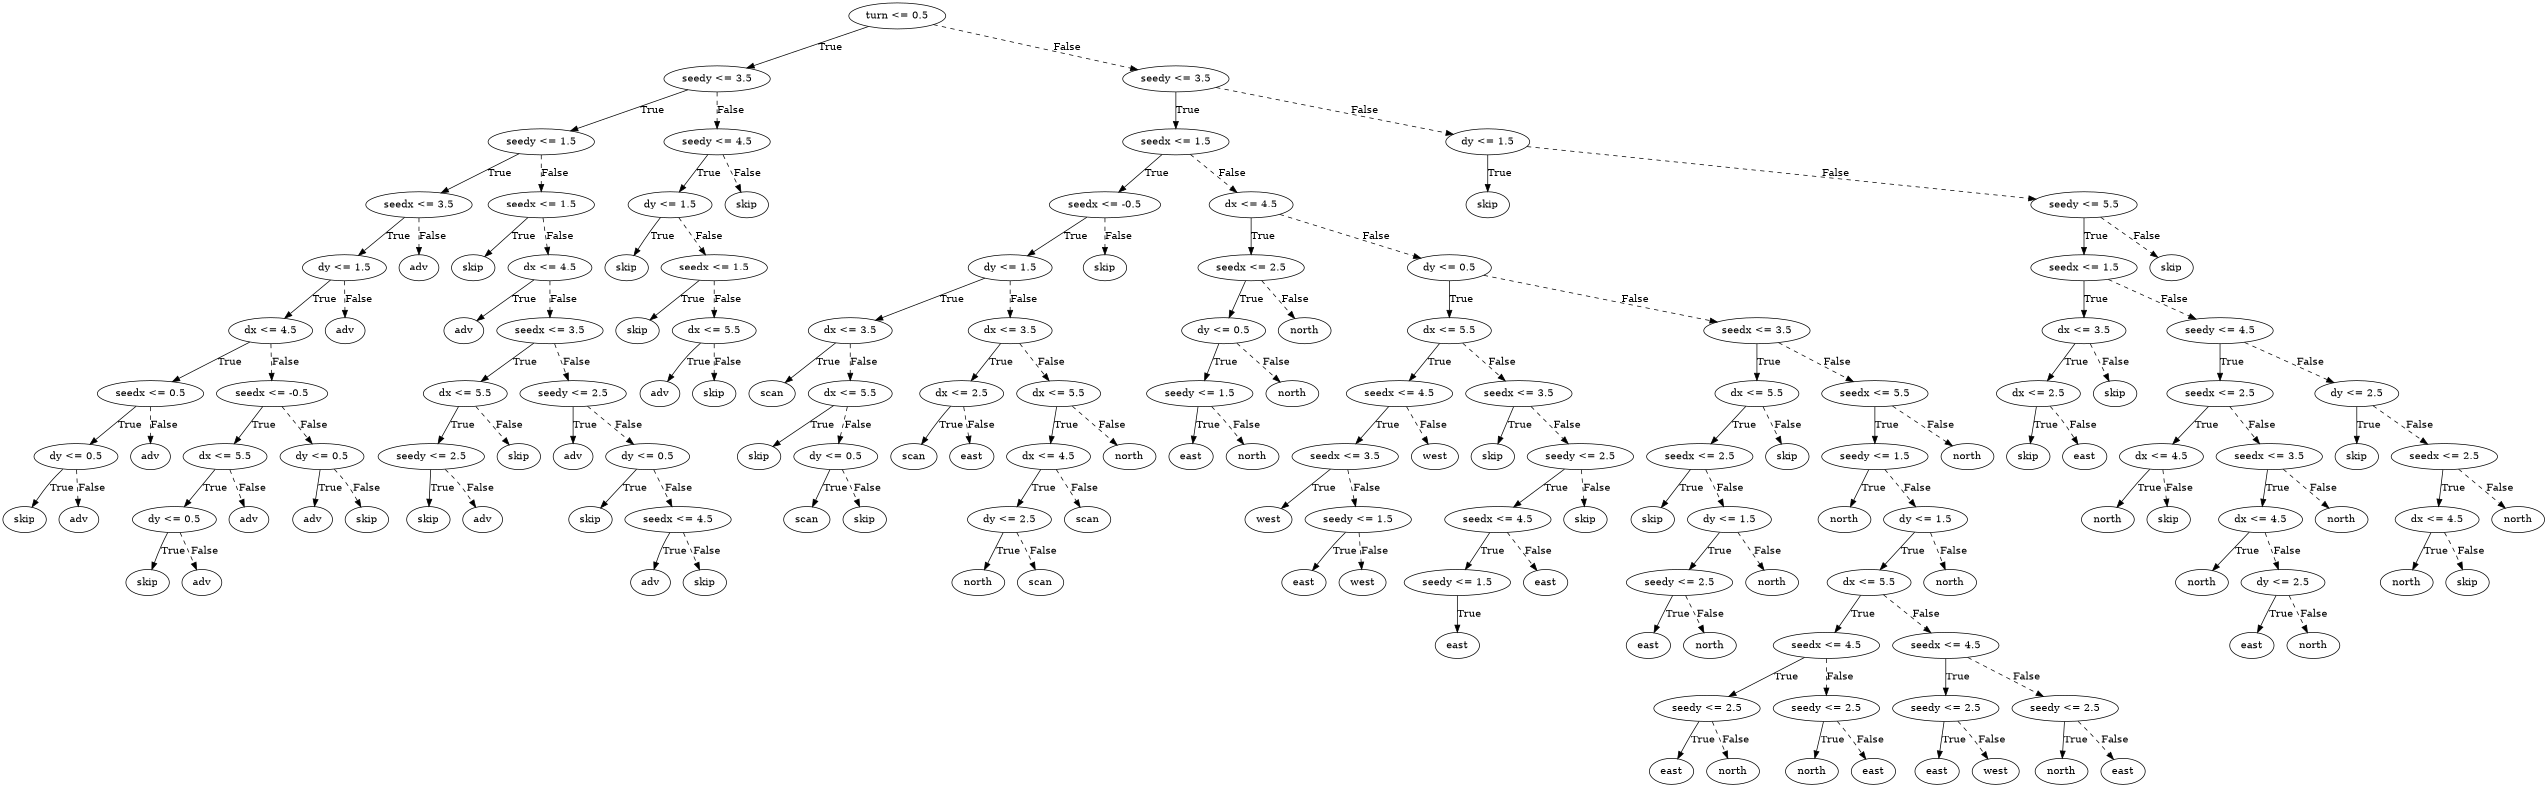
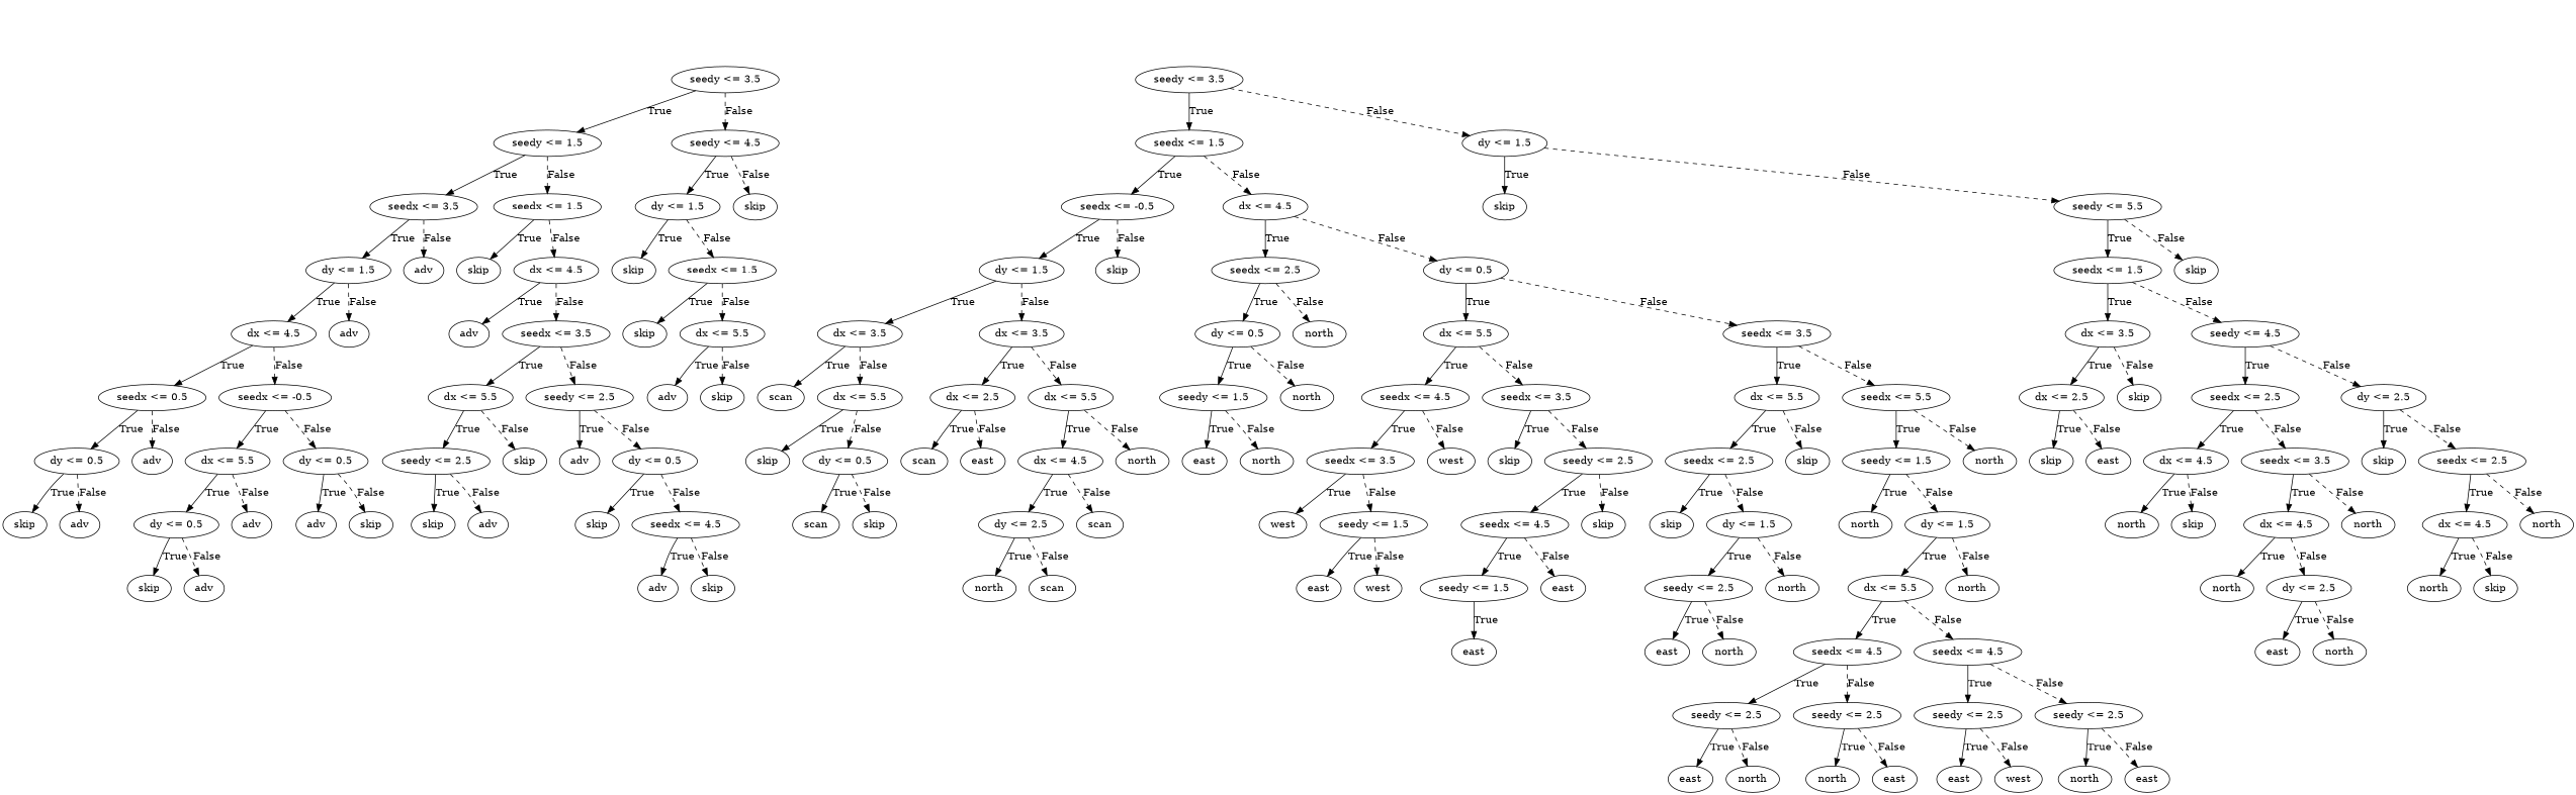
  digraph {
-   n1 [label="turn <= 0.5"]
    n2 [label="seedy <= 3.5"]
    n3 [label="seedy <= 3.5"]
    n4 [label="seedy <= 1.5"]
    n5 [label="seedy <= 4.5"]
    n6 [label="seedx <= 1.5"]
    n7 [label="dy <= 1.5"]
    n8 [label="seedx <= 3.5"]
    n9 [label="seedx <= 1.5"]
    n10 [label="dy <= 1.5"]
    n11 [label=skip]
    n12 [label="dy <= 1.5"]
    n13 [label=adv]
    n14 [label=skip]
    n15 [label="dx <= 4.5"]
    n16 [label="dx <= 4.5"]
    n17 [label=adv]
    n18 [label="seedx <= 0.5"]
    n19 [label="seedx <= -0.5"]
    n20 [label="dy <= 0.5"]
    n21 [label=adv]
    n22 [label="dx <= 5.5"]
    n23 [label="dy <= 0.5"]
    n24 [label=skip]
    n25 [label=adv]
    n26 [label="dy <= 0.5"]
    n27 [label=adv]
    n28 [label=adv]
    n29 [label=skip]
    n30 [label=skip]
    n31 [label=adv]
    n32 [label=adv]
    n33 [label="seedx <= 3.5"]
    n34 [label="dx <= 5.5"]
    n35 [label="seedy <= 2.5"]
    n36 [label="seedy <= 2.5"]
    n37 [label=skip]
    n38 [label=adv]
    n39 [label="dy <= 0.5"]
    n40 [label=skip]
    n41 [label=adv]
    n42 [label=skip]
    n43 [label="seedx <= 4.5"]
    n44 [label=adv]
    n45 [label=skip]
    n46 [label=skip]
    n47 [label="seedx <= 1.5"]
    n48 [label=skip]
    n49 [label="dx <= 5.5"]
    n50 [label=adv]
    n51 [label=skip]
    n52 [label="seedx <= -0.5"]
    n53 [label="dx <= 4.5"]
    n54 [label=skip]
    n55 [label="seedy <= 5.5"]
    n56 [label="dy <= 1.5"]
    n57 [label=skip]
    n58 [label="seedx <= 2.5"]
    n59 [label="dy <= 0.5"]
    n60 [label="dx <= 3.5"]
    n61 [label="dx <= 3.5"]
    n62 [label=scan]
    n63 [label="dx <= 5.5"]
    n64 [label="dx <= 2.5"]
    n65 [label="dx <= 5.5"]
    n66 [label=skip]
    n67 [label="dy <= 0.5"]
    n68 [label=scan]
    n69 [label=skip]
    n70 [label=scan]
    n71 [label=east]
    n72 [label="dx <= 4.5"]
    n73 [label=north]
    n74 [label="dy <= 2.5"]
    n75 [label=scan]
    n76 [label=north]
    n77 [label=scan]
    n78 [label="dy <= 0.5"]
    n79 [label=north]
    n80 [label="dx <= 5.5"]
    n81 [label="seedx <= 3.5"]
    n82 [label="seedy <= 1.5"]
    n83 [label=north]
    n84 [label=east]
    n85 [label=north]
    n86 [label="seedx <= 4.5"]
    n87 [label="seedx <= 3.5"]
    n88 [label="dx <= 5.5"]
    n89 [label="seedx <= 5.5"]
    n90 [label="seedx <= 3.5"]
    n91 [label=west]
    n92 [label=skip]
    n93 [label="seedy <= 2.5"]
    n94 [label=west]
    n95 [label="seedy <= 1.5"]
    n96 [label=east]
    n97 [label=west]
    n98 [label="seedx <= 4.5"]
    n99 [label=skip]
    n100 [label="seedy <= 1.5"]
    n101 [label=east]
    n102 [label=east]
    n103 [label="seedx <= 2.5"]
    n104 [label=skip]
    n105 [label="seedy <= 1.5"]
    n106 [label=north]
    n107 [label=skip]
    n108 [label="dy <= 1.5"]
    n109 [label="seedy <= 2.5"]
    n110 [label=north]
    n111 [label=east]
    n112 [label=north]
    n113 [label=north]
    n114 [label="dy <= 1.5"]
    n115 [label="dx <= 5.5"]
    n116 [label=north]
    n117 [label="seedx <= 4.5"]
    n118 [label="seedx <= 4.5"]
    n119 [label="seedy <= 2.5"]
    n120 [label="seedy <= 2.5"]
    n121 [label="seedy <= 2.5"]
    n122 [label="seedy <= 2.5"]
    n123 [label=east]
    n124 [label=north]
    n125 [label=north]
    n126 [label=east]
    n127 [label=east]
    n128 [label=west]
    n129 [label=north]
    n130 [label=east]
    n131 [label="seedx <= 1.5"]
    n132 [label=skip]
    n133 [label="dx <= 3.5"]
    n134 [label="seedy <= 4.5"]
    n135 [label="dx <= 2.5"]
    n136 [label=skip]
    n137 [label="seedx <= 2.5"]
    n138 [label="dy <= 2.5"]
    n139 [label=skip]
    n140 [label=east]
    n141 [label="dx <= 4.5"]
    n142 [label="seedx <= 3.5"]
    n143 [label=skip]
    n144 [label="seedx <= 2.5"]
    n145 [label=north]
    n146 [label=skip]
    n147 [label="dx <= 4.5"]
    n148 [label=north]
    n149 [label=north]
    n150 [label="dy <= 2.5"]
    n151 [label=east]
    n152 [label=north]
    n153 [label="dx <= 4.5"]
    n154 [label=north]
    n155 [label=north]
    n156 [label=skip]
-   n1 -> n2 [label=True]
-   n1 -> n3 [label=False style=dashed]
    n2 -> n4 [label=True]
    n2 -> n5 [label=False style=dashed]
    n3 -> n6 [label=True]
    n3 -> n7 [label=False style=dashed]
    n4 -> n8 [label=True]
    n4 -> n9 [label=False style=dashed]
    n5 -> n10 [label=True]
    n5 -> n11 [label=False style=dashed]
    n6 -> n52 [label=True]
    n6 -> n53 [label=False style=dashed]
    n7 -> n54 [label=True]
    n7 -> n55 [label=False style=dashed]
    n8 -> n12 [label=True]
    n8 -> n13 [label=False style=dashed]
    n9 -> n14 [label=True]
    n9 -> n15 [label=False style=dashed]
    n10 -> n46 [label=True]
    n10 -> n47 [label=False style=dashed]
    n12 -> n16 [label=True]
    n12 -> n17 [label=False style=dashed]
    n15 -> n32 [label=True]
    n15 -> n33 [label=False style=dashed]
    n16 -> n18 [label=True]
    n16 -> n19 [label=False style=dashed]
    n18 -> n20 [label=True]
    n18 -> n21 [label=False style=dashed]
    n19 -> n22 [label=True]
    n19 -> n23 [label=False style=dashed]
    n20 -> n24 [label=True]
    n20 -> n25 [label=False style=dashed]
    n22 -> n26 [label=True]
    n22 -> n27 [label=False style=dashed]
    n23 -> n28 [label=True]
    n23 -> n29 [label=False style=dashed]
    n26 -> n30 [label=True]
    n26 -> n31 [label=False style=dashed]
    n33 -> n34 [label=True]
    n33 -> n35 [label=False style=dashed]
    n34 -> n36 [label=True]
    n34 -> n37 [label=False style=dashed]
    n35 -> n38 [label=True]
    n35 -> n39 [label=False style=dashed]
    n36 -> n40 [label=True]
    n36 -> n41 [label=False style=dashed]
    n39 -> n42 [label=True]
    n39 -> n43 [label=False style=dashed]
    n43 -> n44 [label=True]
    n43 -> n45 [label=False style=dashed]
    n47 -> n48 [label=True]
    n47 -> n49 [label=False style=dashed]
    n49 -> n50 [label=True]
    n49 -> n51 [label=False style=dashed]
    n52 -> n56 [label=True]
    n52 -> n57 [label=False style=dashed]
    n53 -> n58 [label=True]
    n53 -> n59 [label=False style=dashed]
    n55 -> n131 [label=True]
    n55 -> n132 [label=False style=dashed]
    n56 -> n60 [label=True]
    n56 -> n61 [label=False style=dashed]
    n58 -> n78 [label=True]
    n58 -> n79 [label=False style=dashed]
    n59 -> n80 [label=True]
    n59 -> n81 [label=False style=dashed]
    n60 -> n62 [label=True]
    n60 -> n63 [label=False style=dashed]
    n61 -> n64 [label=True]
    n61 -> n65 [label=False style=dashed]
    n63 -> n66 [label=True]
    n63 -> n67 [label=False style=dashed]
    n64 -> n70 [label=True]
    n64 -> n71 [label=False style=dashed]
    n65 -> n72 [label=True]
    n65 -> n73 [label=False style=dashed]
    n67 -> n68 [label=True]
    n67 -> n69 [label=False style=dashed]
    n72 -> n74 [label=True]
    n72 -> n75 [label=False style=dashed]
    n74 -> n76 [label=True]
    n74 -> n77 [label=False style=dashed]
    n78 -> n82 [label=True]
    n78 -> n83 [label=False style=dashed]
    n80 -> n86 [label=True]
    n80 -> n87 [label=False style=dashed]
    n81 -> n88 [label=True]
    n81 -> n89 [label=False style=dashed]
    n82 -> n84 [label=True]
    n82 -> n85 [label=False style=dashed]
    n86 -> n90 [label=True]
    n86 -> n91 [label=False style=dashed]
    n87 -> n92 [label=True]
    n87 -> n93 [label=False style=dashed]
    n88 -> n103 [label=True]
    n88 -> n104 [label=False style=dashed]
    n89 -> n105 [label=True]
    n89 -> n106 [label=False style=dashed]
    n90 -> n94 [label=True]
    n90 -> n95 [label=False style=dashed]
    n93 -> n98 [label=True]
    n93 -> n99 [label=False style=dashed]
    n95 -> n96 [label=True]
    n95 -> n97 [label=False style=dashed]
    n98 -> n100 [label=True]
    n98 -> n101 [label=False style=dashed]
    n100 -> n102 [label=True]
    n103 -> n107 [label=True]
    n103 -> n108 [label=False style=dashed]
    n105 -> n113 [label=True]
    n105 -> n114 [label=False style=dashed]
    n108 -> n109 [label=True]
    n108 -> n110 [label=False style=dashed]
    n109 -> n111 [label=True]
    n109 -> n112 [label=False style=dashed]
    n114 -> n115 [label=True]
    n114 -> n116 [label=False style=dashed]
    n115 -> n117 [label=True]
    n115 -> n118 [label=False style=dashed]
    n117 -> n119 [label=True]
    n117 -> n120 [label=False style=dashed]
    n118 -> n121 [label=True]
    n118 -> n122 [label=False style=dashed]
    n119 -> n123 [label=True]
    n119 -> n124 [label=False style=dashed]
    n120 -> n125 [label=True]
    n120 -> n126 [label=False style=dashed]
    n121 -> n127 [label=True]
    n121 -> n128 [label=False style=dashed]
    n122 -> n129 [label=True]
    n122 -> n130 [label=False style=dashed]
    n131 -> n133 [label=True]
    n131 -> n134 [label=False style=dashed]
    n133 -> n135 [label=True]
    n133 -> n136 [label=False style=dashed]
    n134 -> n137 [label=True]
    n134 -> n138 [label=False style=dashed]
    n135 -> n139 [label=True]
    n135 -> n140 [label=False style=dashed]
    n137 -> n141 [label=True]
    n137 -> n142 [label=False style=dashed]
    n138 -> n143 [label=True]
    n138 -> n144 [label=False style=dashed]
    n141 -> n145 [label=True]
    n141 -> n146 [label=False style=dashed]
    n142 -> n147 [label=True]
    n142 -> n148 [label=False style=dashed]
    n144 -> n153 [label=True]
    n144 -> n154 [label=False style=dashed]
    n147 -> n149 [label=True]
    n147 -> n150 [label=False style=dashed]
    n150 -> n151 [label=True]
    n150 -> n152 [label=False style=dashed]
    n153 -> n155 [label=True]
    n153 -> n156 [label=False style=dashed]
  }
